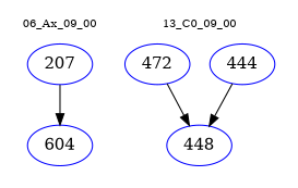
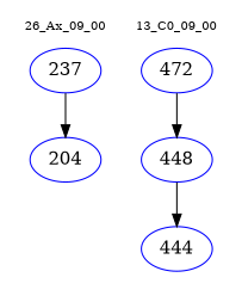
  digraph {
    node [color=blue]
    edge [color=black]
-   n1 [label=207]
-   n2 [label=604]
+   n1 [label=237]
+   n2 [label=204]
    n3 [label=448]
    n4 [label=444]
    n5 [label=472]
    subgraph cluster_1 {
      color=white
      fontsize=10
-     label="06_Ax_09_00"
+     label="26_Ax_09_00"
      n1
      n2
    }
    subgraph cluster_2 {
      color=white
      fontsize=10
      label="13_C0_09_00"
      n3
      n4
      n5
    }
    n1 -> n2
-   n4 -> n3
+   n3 -> n4
    n5 -> n3
  }
